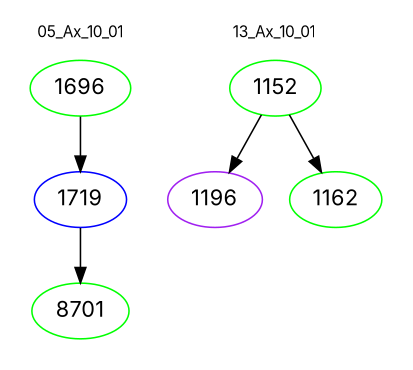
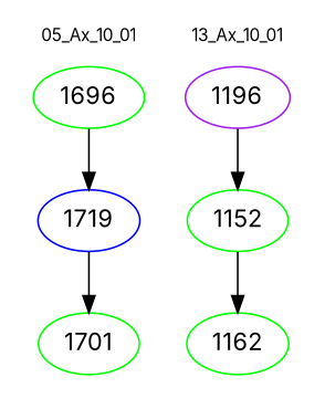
  digraph {
    fontname=Inter
    node [color=green fontname=Inter]
    edge [color=black fontname=Inter]
    n1 [label=1696]
    n2 [color=blue label=1719]
-   n3 [label=8701]
+   n3 [label=1701]
    n4 [label=1152]
    n5 [color=purple label=1196]
    n6 [label=1162]
    subgraph cluster_1 {
      color=white
      fontsize=10
      label="05_Ax_10_01"
      n1
      n2
      n3
    }
    subgraph cluster_2 {
      color=white
      fontsize=10
      label="13_Ax_10_01"
      n4
      n5
      n6
    }
    n1 -> n2
    n2 -> n3
-   n4 -> n5
+   n5 -> n4
    n4 -> n6
  }
